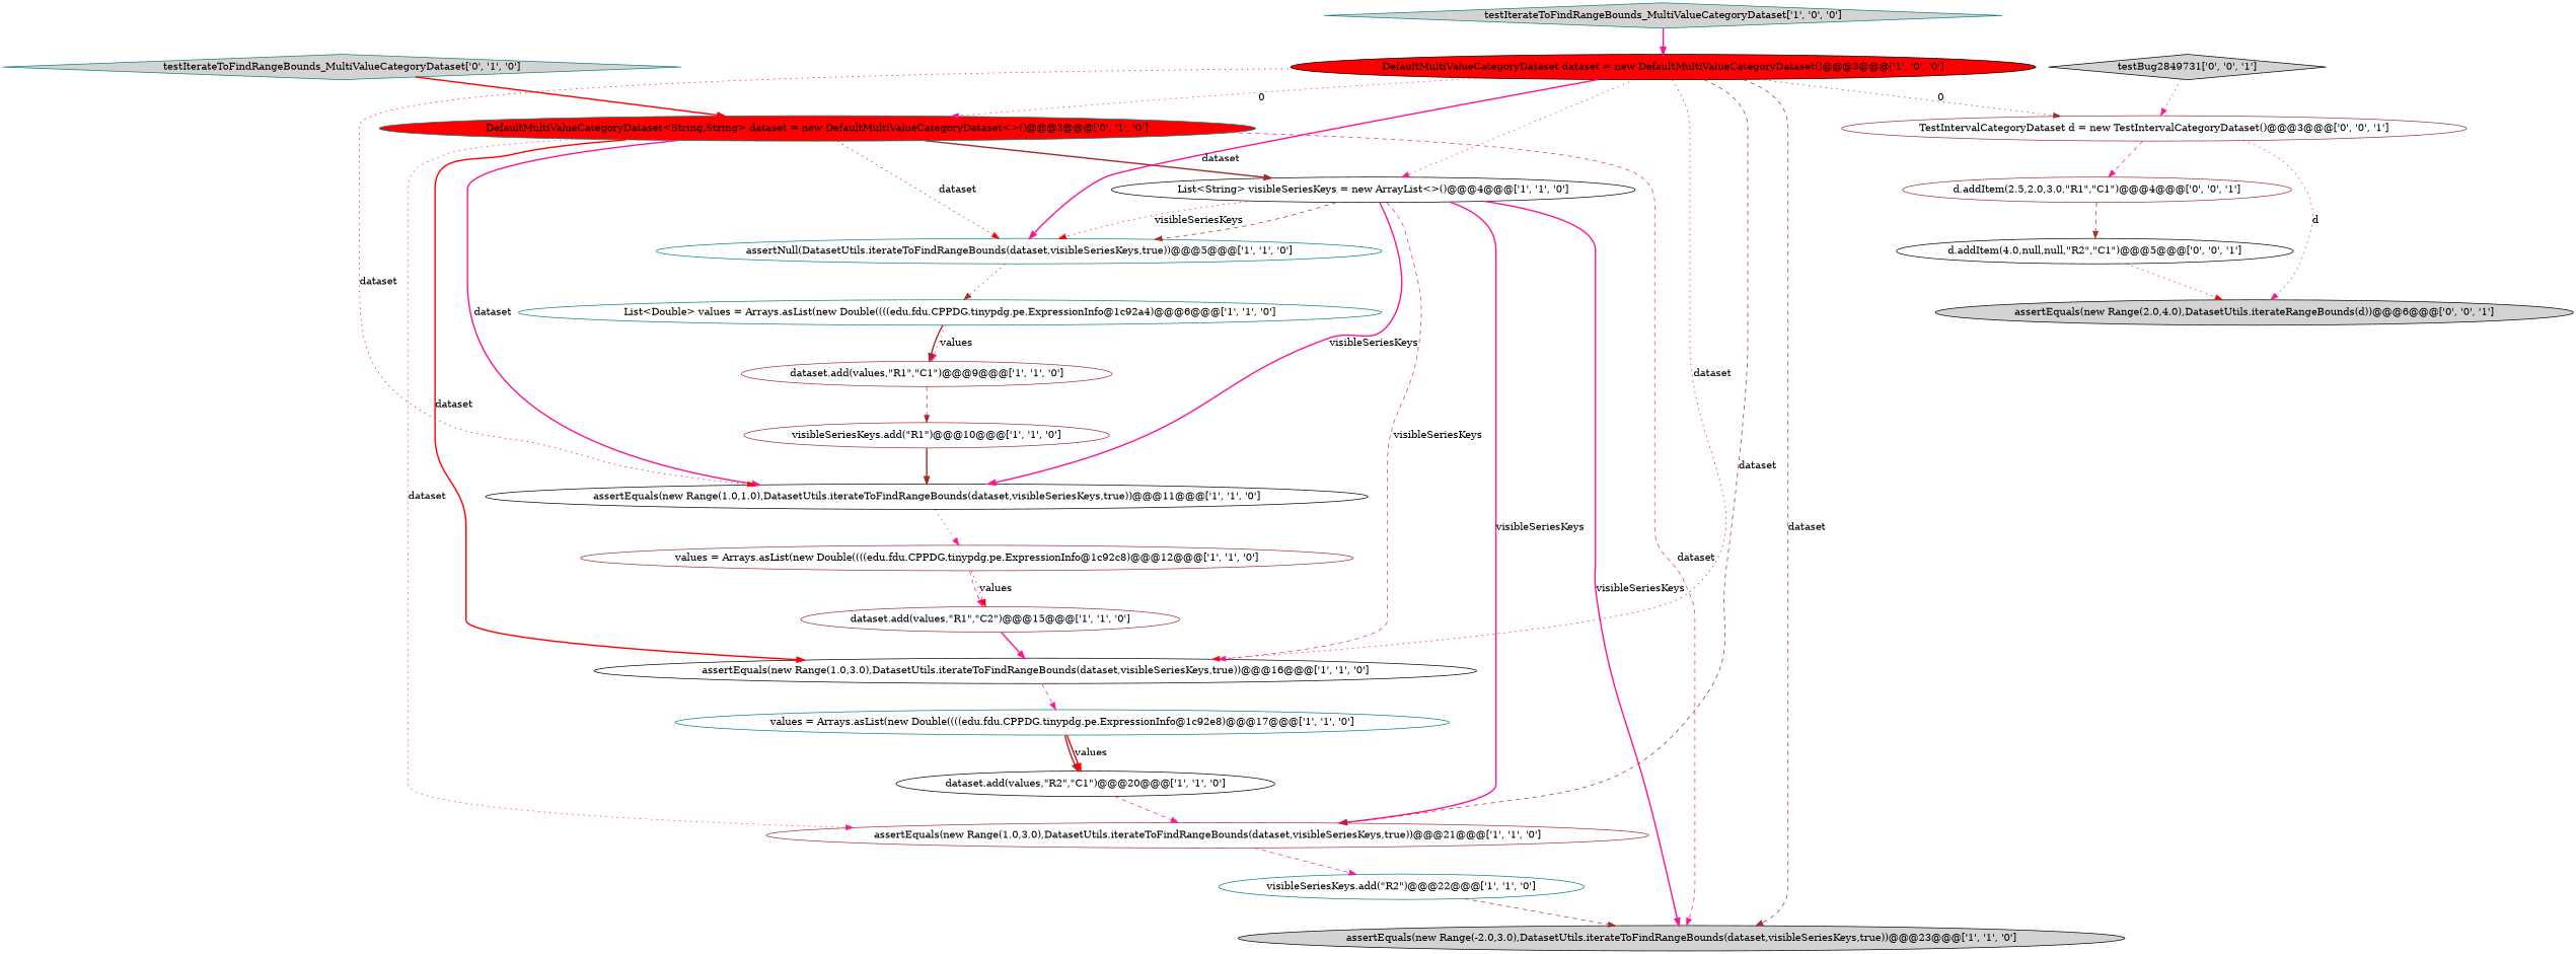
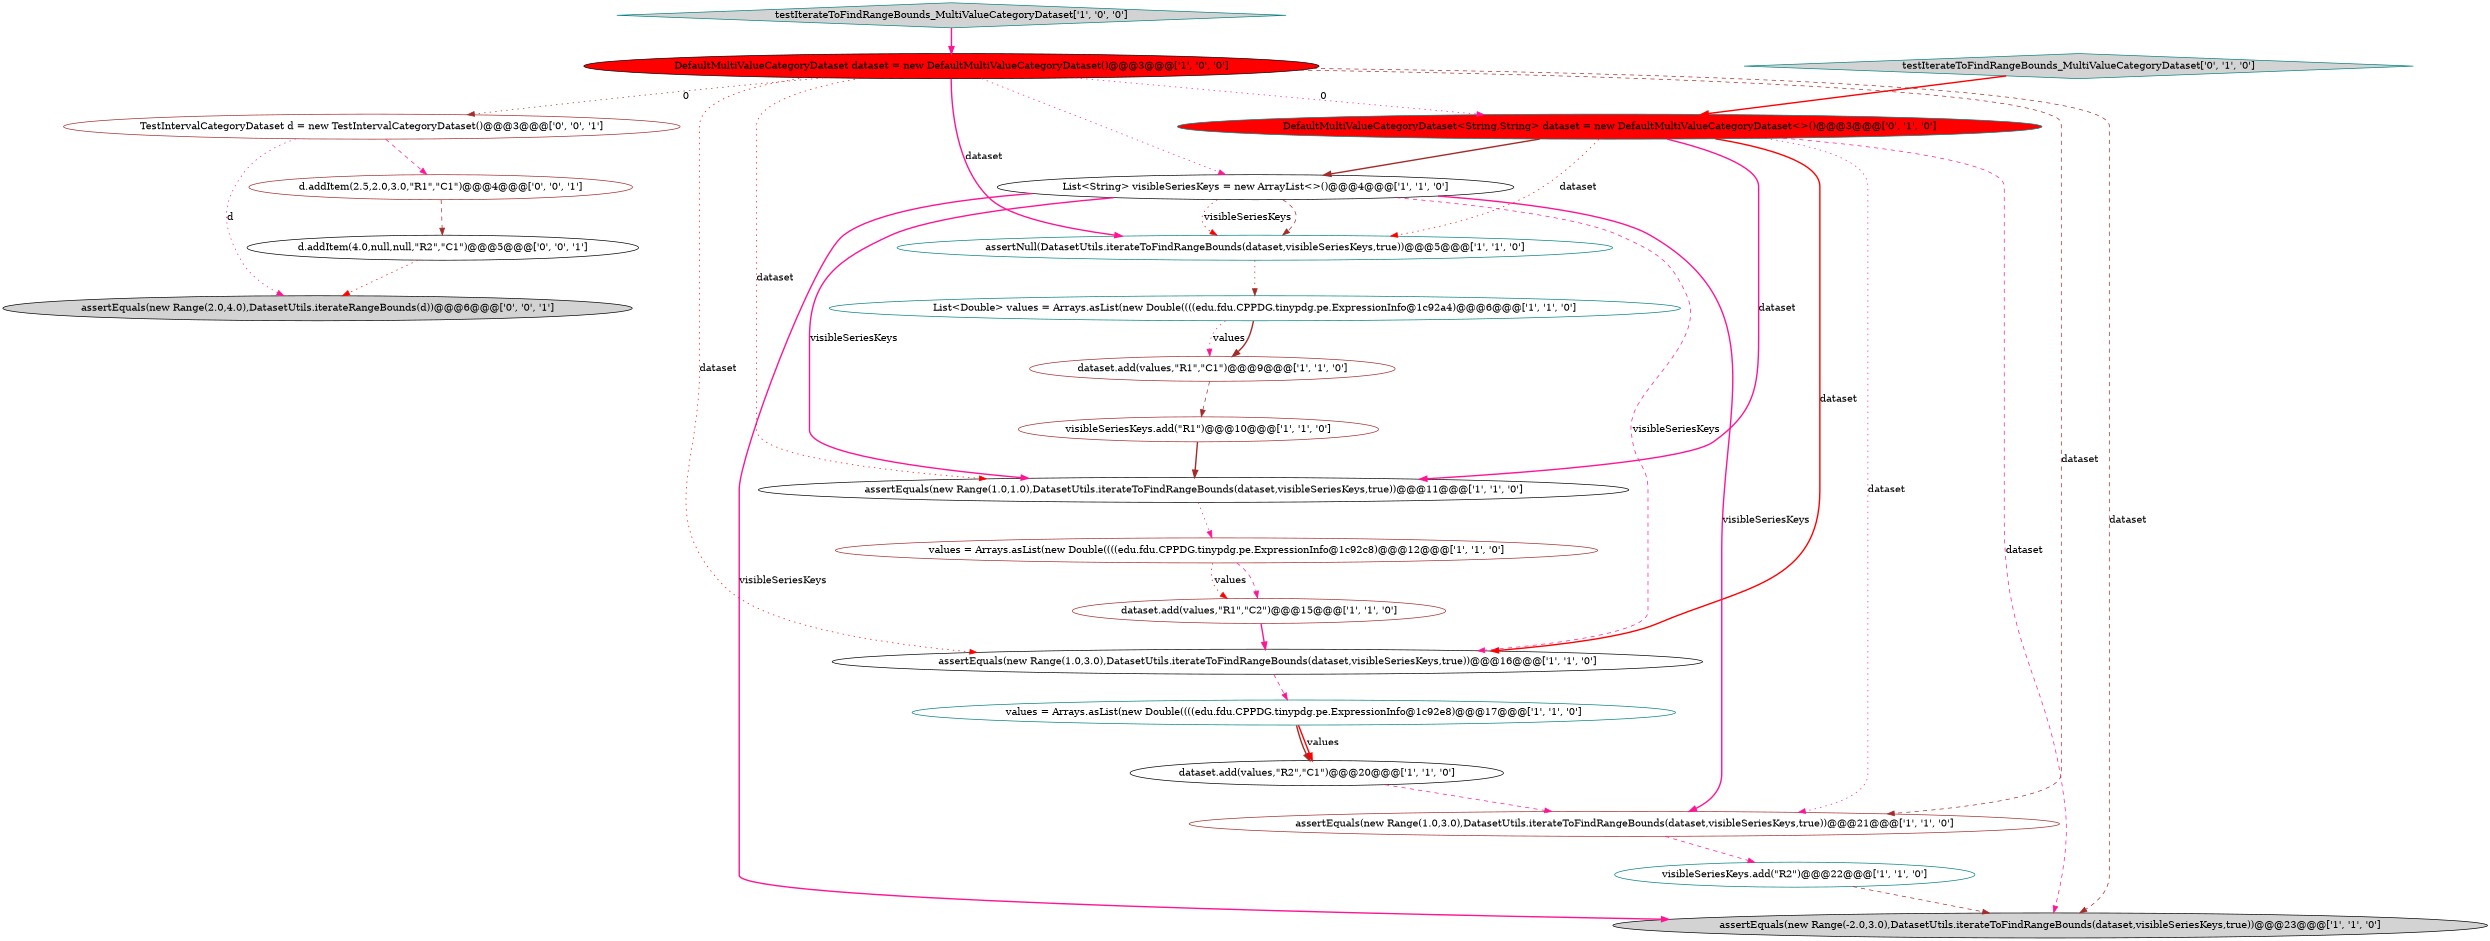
  digraph {
    node [fillcolor=white shape=ellipse style=filled color=black]
    edge [style=dotted color=deeppink]
-   n1 [fillcolor=lightgray label="testBug2849731['0', '0', '1']" shape=diamond]
    n2 [label="TestIntervalCategoryDataset d = new TestIntervalCategoryDataset()@@@3@@@['0', '0', '1']" color=brown]
    n3 [label="values = Arrays.asList(new Double((((edu.fdu.CPPDG.tinypdg.pe.ExpressionInfo@1c92c8)@@@12@@@['1', '1', '0']" color=brown]
    n4 [label="dataset.add(values,\"R1\",\"C2\")@@@15@@@['1', '1', '0']" color=brown]
    n5 [label="assertEquals(new Range(1.0,3.0),DatasetUtils.iterateToFindRangeBounds(dataset,visibleSeriesKeys,true))@@@16@@@['1', '1', '0']"]
    n6 [fillcolor=lightgray label="testIterateToFindRangeBounds_MultiValueCategoryDataset['0', '1', '0']" shape=diamond color=teal]
    n7 [fillcolor=red label="DefaultMultiValueCategoryDataset<String,String> dataset = new DefaultMultiValueCategoryDataset<>()@@@3@@@['0', '1', '0']" color=teal]
    n8 [label="d.addItem(2.5,2.0,3.0,\"R1\",\"C1\")@@@4@@@['0', '0', '1']" color=brown]
    n9 [fillcolor=lightgray label="assertEquals(new Range(2.0,4.0),DatasetUtils.iterateRangeBounds(d))@@@6@@@['0', '0', '1']"]
    n10 [label="d.addItem(4.0,null,null,\"R2\",\"C1\")@@@5@@@['0', '0', '1']"]
    n11 [label="List<String> visibleSeriesKeys = new ArrayList<>()@@@4@@@['1', '1', '0']"]
    n12 [fillcolor=lightgray label="assertEquals(new Range(-2.0,3.0),DatasetUtils.iterateToFindRangeBounds(dataset,visibleSeriesKeys,true))@@@23@@@['1', '1', '0']"]
    n13 [label="assertNull(DatasetUtils.iterateToFindRangeBounds(dataset,visibleSeriesKeys,true))@@@5@@@['1', '1', '0']" color=teal]
    n14 [label="assertEquals(new Range(1.0,3.0),DatasetUtils.iterateToFindRangeBounds(dataset,visibleSeriesKeys,true))@@@21@@@['1', '1', '0']" color=brown]
    n15 [label="assertEquals(new Range(1.0,1.0),DatasetUtils.iterateToFindRangeBounds(dataset,visibleSeriesKeys,true))@@@11@@@['1', '1', '0']"]
    n16 [label="List<Double> values = Arrays.asList(new Double((((edu.fdu.CPPDG.tinypdg.pe.ExpressionInfo@1c92a4)@@@6@@@['1', '1', '0']" color=teal]
    n17 [label="dataset.add(values,\"R1\",\"C1\")@@@9@@@['1', '1', '0']" color=brown]
    n18 [label="visibleSeriesKeys.add(\"R2\")@@@22@@@['1', '1', '0']" color=teal]
    n19 [fillcolor=lightgray label="testIterateToFindRangeBounds_MultiValueCategoryDataset['1', '0', '0']" shape=diamond color=teal]
    n20 [fillcolor=red label="DefaultMultiValueCategoryDataset dataset = new DefaultMultiValueCategoryDataset()@@@3@@@['1', '0', '0']"]
    n21 [label="dataset.add(values,\"R2\",\"C1\")@@@20@@@['1', '1', '0']"]
    n22 [label="values = Arrays.asList(new Double((((edu.fdu.CPPDG.tinypdg.pe.ExpressionInfo@1c92e8)@@@17@@@['1', '1', '0']" color=teal]
    n23 [label="visibleSeriesKeys.add(\"R1\")@@@10@@@['1', '1', '0']" color=brown]
-   n1 -> n2
    n2 -> n8 [style=dashed]
    n2 -> n9 [label=d]
    n3 -> n4 [style=dashed]
    n3 -> n4 [label=values color=red]
    n4 -> n5 [style=bold]
    n5 -> n22 [style=dashed]
    n6 -> n7 [style=bold color=red]
    n7 -> n5 [label=dataset style=bold color=red]
    n7 -> n11 [style=bold color=brown]
    n7 -> n12 [label=dataset style=dashed]
    n7 -> n13 [label=dataset color=red]
    n7 -> n14 [label=dataset]
    n7 -> n15 [label=dataset style=bold]
    n8 -> n10 [style=dashed color=brown]
    n10 -> n9 [color=red]
    n11 -> n5 [label=visibleSeriesKeys style=dashed]
    n11 -> n12 [label=visibleSeriesKeys style=bold]
    n11 -> n13 [style=dashed color=brown]
    n11 -> n13 [label=visibleSeriesKeys color=red]
    n11 -> n14 [label=visibleSeriesKeys style=bold]
    n11 -> n15 [label=visibleSeriesKeys style=bold]
    n13 -> n16 [color=brown]
    n14 -> n18 [style=dashed]
    n15 -> n3
    n16 -> n17 [label=values]
    n16 -> n17 [style=bold color=brown]
    n17 -> n23 [style=dashed color=brown]
    n18 -> n12 [style=dashed color=brown]
    n19 -> n20 [style=bold]
    n20 -> n2 [label=0 color=brown]
    n20 -> n5 [label=dataset color=red]
    n20 -> n7 [label=0]
    n20 -> n11
    n20 -> n12 [label=dataset style=dashed color=brown]
    n20 -> n13 [label=dataset style=bold]
    n20 -> n14 [label=dataset style=dashed color=brown]
    n20 -> n15 [label=dataset color=red]
    n21 -> n14 [style=dashed]
    n22 -> n21 [style=bold color=brown]
    n22 -> n21 [label=values style=bold color=red]
    n23 -> n15 [style=bold color=brown]
  }
